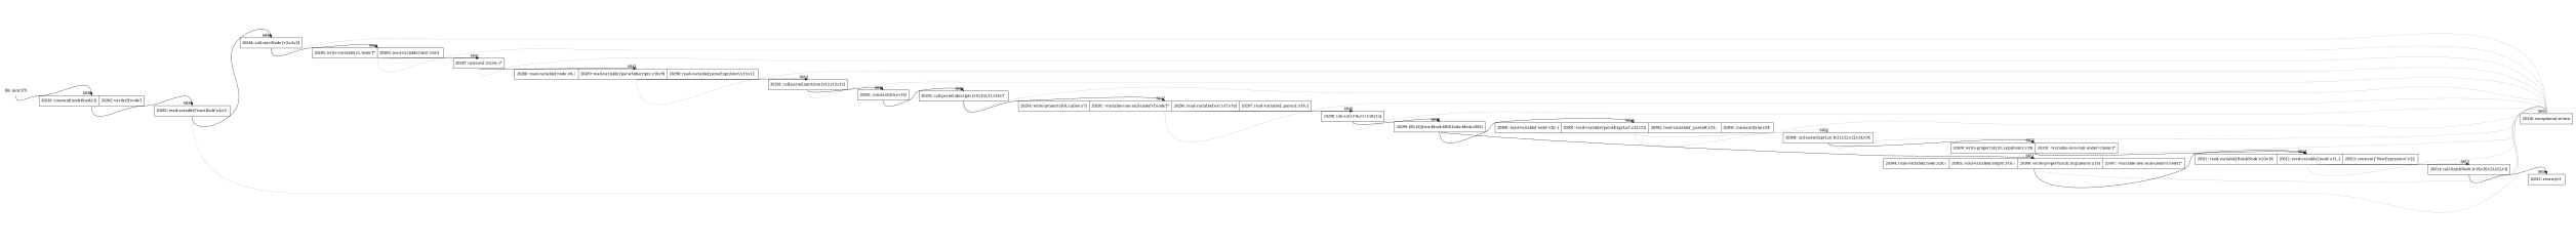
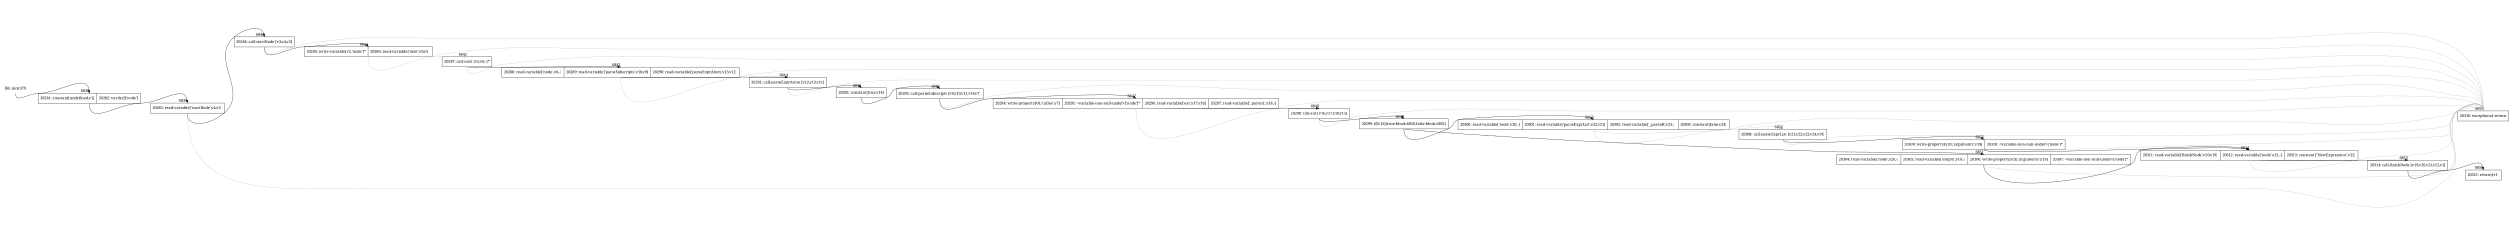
  digraph {
    fontname="Noto Serif"
    rankdir=LR
    node [fontname="Noto Serif" shape=record]
    edge [fontname="Noto Serif" headport=n tailport=s]
    n1 [label=BB_next379 shape=none]
    n2 [label="{20281: constant[undefined,v1]|20282: vardecl['node']}"]
    n3 [label="{20283: read-variable['startNode',v4,v3]}"]
    n4 [label="{20284: call-startNode [v3,v4,v2]}"]
    n5 [label="{20316: exceptional-return}"]
    n6 [label="{20285: write-variable[v2,'node']*|20286: read-variable['next',v6,v5]}"]
    n7 [label="{20287: call-next [v5,v6,-]*}"]
    n8 [label="{20288: read-variable['node',v8,-]|20289: read-variable['parseSubscripts',v10,v9]|20290: read-variable['parseExprAtom',v13,v12]}"]
    n9 [label="{20291: call-parseExprAtom [v12,v13,v11]}"]
    n10 [label="{20292: constant[true,v14]}"]
    n11 [label="{20293: call-parseSubscripts [v9,v10,v11,v14,v7]}"]
    n12 [label="{20294: write-property[v8,'callee',v7]|20295: \<variable-non-null-undef\>['node']*|20296: read-variable['eat',v17,v16]|20297: read-variable['_parenL',v18,-]}"]
    n13 [label="{20298: call-eat [v16,v17,v18,v15]}"]
    n14 [label="{20299: if[v15](true-block:6850,false-block:6851)}"]
    n15 [label="{20300: read-variable['node',v20,-]|20301: read-variable['parseExprList',v22,v21]|20302: read-variable['_parenR',v23,-]|20303: constant[false,v24]}"]
    n16 [label="{20304: read-variable['node',v20,-]|20305: read-variable['empty',v19,-]|20306: write-property[v20,'arguments',v19]|20307: \<variable-non-null-undef\>['node']*}"]
    n17 [label="{20308: call-parseExprList [v21,v22,v23,v24,v19]}"]
    n18 [label="{20311: read-variable['finishNode',v20,v19]|20312: read-variable['node',v21,-]|20313: constant[\"NewExpression\",v22]}"]
    n19 [label="{20309: write-property[v20,'arguments',v19]|20310: \<variable-non-null-undef\>['node']*}"]
    n20 [label="{20314: call-finishNode [v19,v20,v21,v22,v1]}"]
    n21 [label="{20315: return[v1]}"]
    n1 -> n2 [headlabel="    6838"]
    n2 -> n3 [headlabel="      6839"]
    n3 -> n4 [headlabel="      6840"]
    n3 -> n5 [color=gray headlabel="      6857"]
    n4 -> n5 [color=gray]
    n4 -> n6 [headlabel="      6841"]
    n6 -> n5 [color=gray]
-   n6 -> n7 [headlabel="      6842"]
+   n6 -> n7 [headlabel="      6842" color=gray]
    n7 -> n5 [color=gray]
    n7 -> n8 [headlabel="      6843"]
    n8 -> n5 [color=gray]
    n8 -> n9 [headlabel="      6844"]
    n9 -> n5 [color=gray]
    n9 -> n10 [headlabel="      6845"]
    n10 -> n11 [headlabel="      6846"]
    n11 -> n5 [color=gray]
    n11 -> n12 [headlabel="      6847"]
    n12 -> n5 [color=gray]
    n12 -> n13 [headlabel="      6848"]
    n13 -> n5 [color=gray]
    n13 -> n14 [headlabel="      6849"]
    n14 -> n15 [headlabel="      6850"]
    n14 -> n16 [headlabel="      6851"]
    n15 -> n5 [color=gray]
    n15 -> n17 [color=gray headlabel="      6852"]
    n16 -> n5 [color=gray]
    n16 -> n18 [headlabel="      6854"]
    n17 -> n5 [color=gray]
    n17 -> n19 [headlabel="      6853"]
    n18 -> n5 [color=gray]
    n18 -> n20 [headlabel="      6855"]
    n19 -> n5 [color=gray]
    n19 -> n18
    n20 -> n5 [color=gray]
    n20 -> n21 [headlabel="      6856"]
  }
